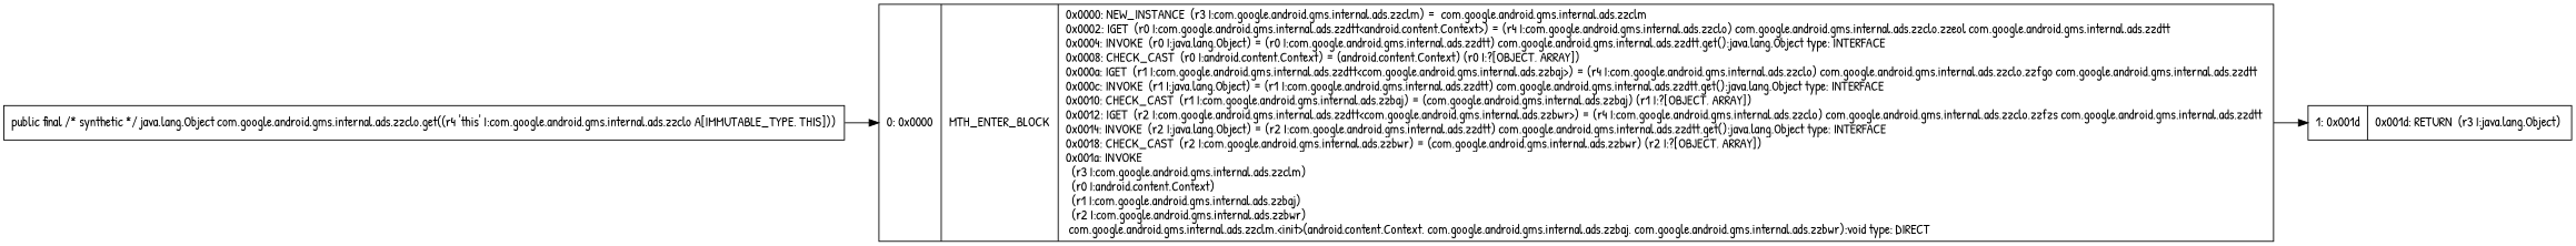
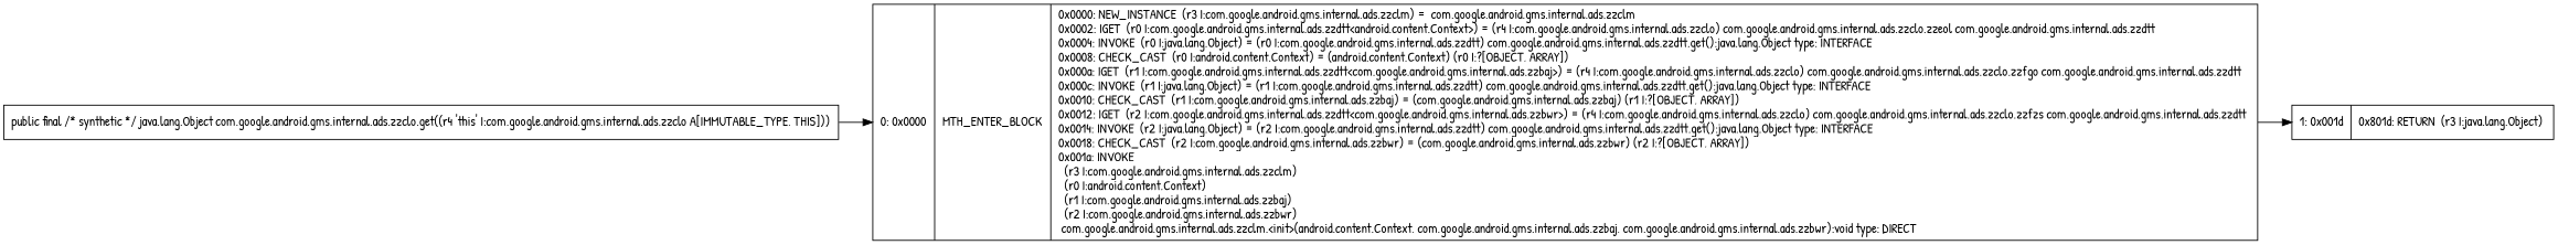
  digraph {
    rankdir=LR
    fontname="Patrick Hand"
    node [shape=record fontname="Patrick Hand"]
    edge [fontname="Patrick Hand"]
    n1 [label="{0\:\ 0x0000|MTH_ENTER_BLOCK\l|0x0000: NEW_INSTANCE  (r3 I:com.google.android.gms.internal.ads.zzclm) =  com.google.android.gms.internal.ads.zzclm \l0x0002: IGET  (r0 I:com.google.android.gms.internal.ads.zzdtt\<android.content.Context\>) = (r4 I:com.google.android.gms.internal.ads.zzclo) com.google.android.gms.internal.ads.zzclo.zzeol com.google.android.gms.internal.ads.zzdtt \l0x0004: INVOKE  (r0 I:java.lang.Object) = (r0 I:com.google.android.gms.internal.ads.zzdtt) com.google.android.gms.internal.ads.zzdtt.get():java.lang.Object type: INTERFACE \l0x0008: CHECK_CAST  (r0 I:android.content.Context) = (android.content.Context) (r0 I:?[OBJECT, ARRAY]) \l0x000a: IGET  (r1 I:com.google.android.gms.internal.ads.zzdtt\<com.google.android.gms.internal.ads.zzbaj\>) = (r4 I:com.google.android.gms.internal.ads.zzclo) com.google.android.gms.internal.ads.zzclo.zzfgo com.google.android.gms.internal.ads.zzdtt \l0x000c: INVOKE  (r1 I:java.lang.Object) = (r1 I:com.google.android.gms.internal.ads.zzdtt) com.google.android.gms.internal.ads.zzdtt.get():java.lang.Object type: INTERFACE \l0x0010: CHECK_CAST  (r1 I:com.google.android.gms.internal.ads.zzbaj) = (com.google.android.gms.internal.ads.zzbaj) (r1 I:?[OBJECT, ARRAY]) \l0x0012: IGET  (r2 I:com.google.android.gms.internal.ads.zzdtt\<com.google.android.gms.internal.ads.zzbwr\>) = (r4 I:com.google.android.gms.internal.ads.zzclo) com.google.android.gms.internal.ads.zzclo.zzfzs com.google.android.gms.internal.ads.zzdtt \l0x0014: INVOKE  (r2 I:java.lang.Object) = (r2 I:com.google.android.gms.internal.ads.zzdtt) com.google.android.gms.internal.ads.zzdtt.get():java.lang.Object type: INTERFACE \l0x0018: CHECK_CAST  (r2 I:com.google.android.gms.internal.ads.zzbwr) = (com.google.android.gms.internal.ads.zzbwr) (r2 I:?[OBJECT, ARRAY]) \l0x001a: INVOKE  \l  (r3 I:com.google.android.gms.internal.ads.zzclm)\l  (r0 I:android.content.Context)\l  (r1 I:com.google.android.gms.internal.ads.zzbaj)\l  (r2 I:com.google.android.gms.internal.ads.zzbwr)\l com.google.android.gms.internal.ads.zzclm.\<init\>(android.content.Context, com.google.android.gms.internal.ads.zzbaj, com.google.android.gms.internal.ads.zzbwr):void type: DIRECT \l}"]
-   n2 [label="{1\:\ 0x001d|0x001d: RETURN  (r3 I:java.lang.Object) \l}"]
+   n2 [label="{1\:\ 0x001d|0x801d: RETURN  (r3 I:java.lang.Object) \l}"]
    n3 [label="{public final \/* synthetic *\/ java.lang.Object com.google.android.gms.internal.ads.zzclo.get((r4 'this' I:com.google.android.gms.internal.ads.zzclo A[IMMUTABLE_TYPE, THIS])) }"]
    n1 -> n2
    n3 -> n1
  }
